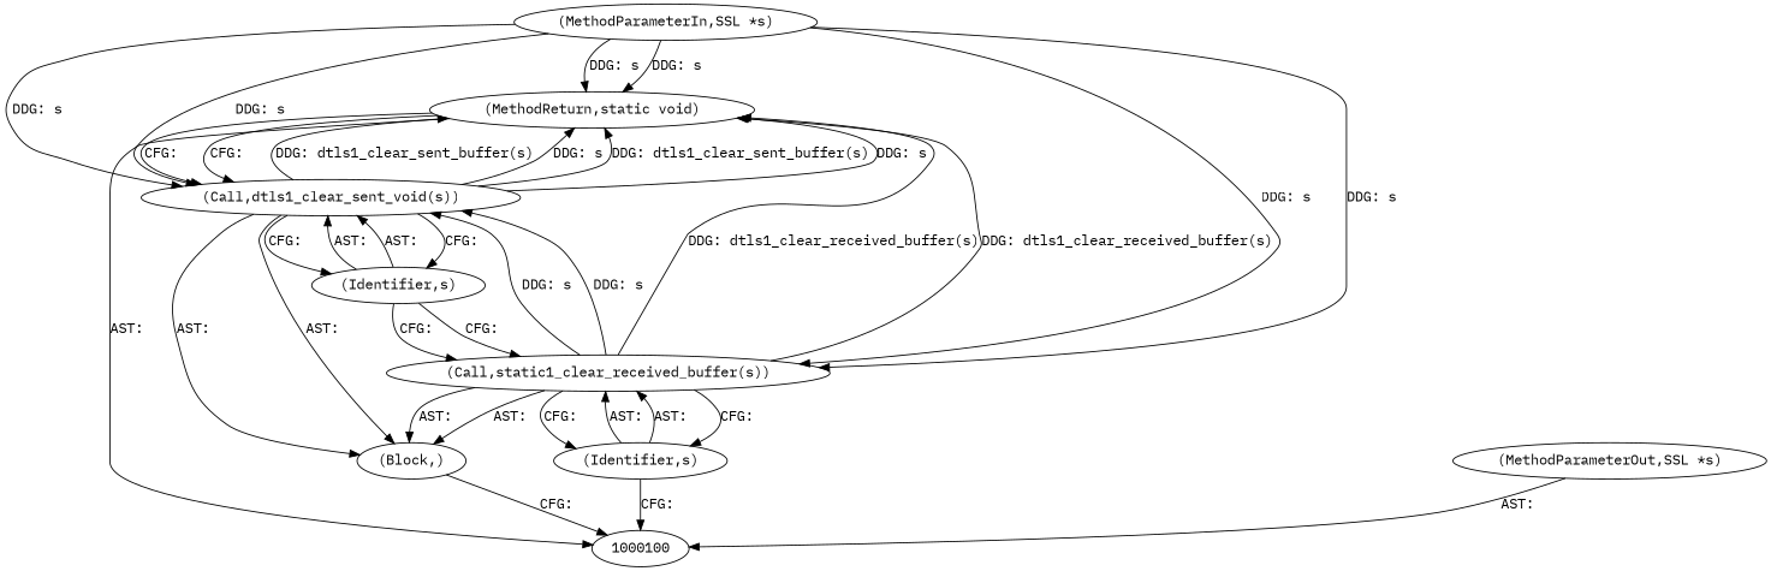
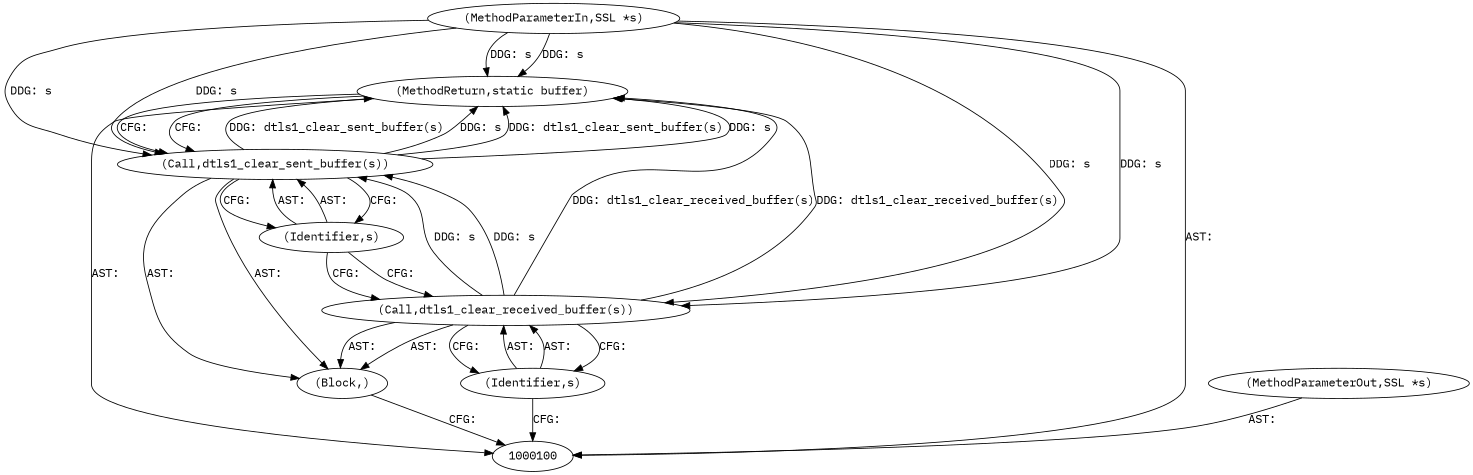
  digraph {
    fontname="IBM Plex Mono"
    node [fontname="IBM Plex Mono"]
    edge [fontname="IBM Plex Mono"]
-   n1 [label="(MethodReturn,static void)"]
-   n2 [label="(Call,dtls1_clear_sent_void(s))"]
+   n1 [label="(MethodReturn,static buffer)"]
+   n2 [label="(Call,dtls1_clear_sent_buffer(s))"]
    1000100
    n4 [label="(Block,)"]
    n5 [label="(Identifier,s)"]
    n6 [label="(MethodParameterIn,SSL *s)"]
-   n7 [label="(Call,static1_clear_received_buffer(s))"]
+   n7 [label="(Call,dtls1_clear_received_buffer(s))"]
    n8 [label="(Identifier,s)"]
    n9 [label="(MethodParameterOut,SSL *s)"]
    n1 -> n2 [label="CFG: "]
    n1 -> n2 [label="CFG: "]
    n1 -> 1000100 [label="AST: "]
    n2 -> n1 [label="DDG: dtls1_clear_sent_buffer(s)"]
    n2 -> n1 [label="DDG: s"]
    n2 -> n1 [label="DDG: dtls1_clear_sent_buffer(s)"]
    n2 -> n1 [label="DDG: s"]
    n2 -> n4 [label="AST: "]
    n2 -> n4 [label="AST: "]
    n2 -> n5 [label="CFG: "]
    n2 -> n5 [label="CFG: "]
    n4 -> 1000100 [label="CFG: "]
    n5 -> n2 [label="AST: "]
    n5 -> n2 [label="AST: "]
    n5 -> n7 [label="CFG: "]
    n5 -> n7 [label="CFG: "]
    n6 -> n1 [label="DDG: s"]
    n6 -> n1 [label="DDG: s"]
    n6 -> n2 [label="DDG: s"]
    n6 -> n2 [label="DDG: s"]
+   n6 -> 1000100 [label="AST: "]
    n6 -> n7 [label="DDG: s"]
    n6 -> n7 [label="DDG: s"]
    n7 -> n1 [label="DDG: dtls1_clear_received_buffer(s)"]
    n7 -> n1 [label="DDG: dtls1_clear_received_buffer(s)"]
    n7 -> n2 [label="DDG: s"]
    n7 -> n2 [label="DDG: s"]
    n7 -> n4 [label="AST: "]
    n7 -> n4 [label="AST: "]
    n7 -> n8 [label="CFG: "]
    n7 -> n8 [label="CFG: "]
    n8 -> 1000100 [label="CFG: "]
    n8 -> n7 [label="AST: "]
    n8 -> n7 [label="AST: "]
    n9 -> 1000100 [label="AST: "]
  }
